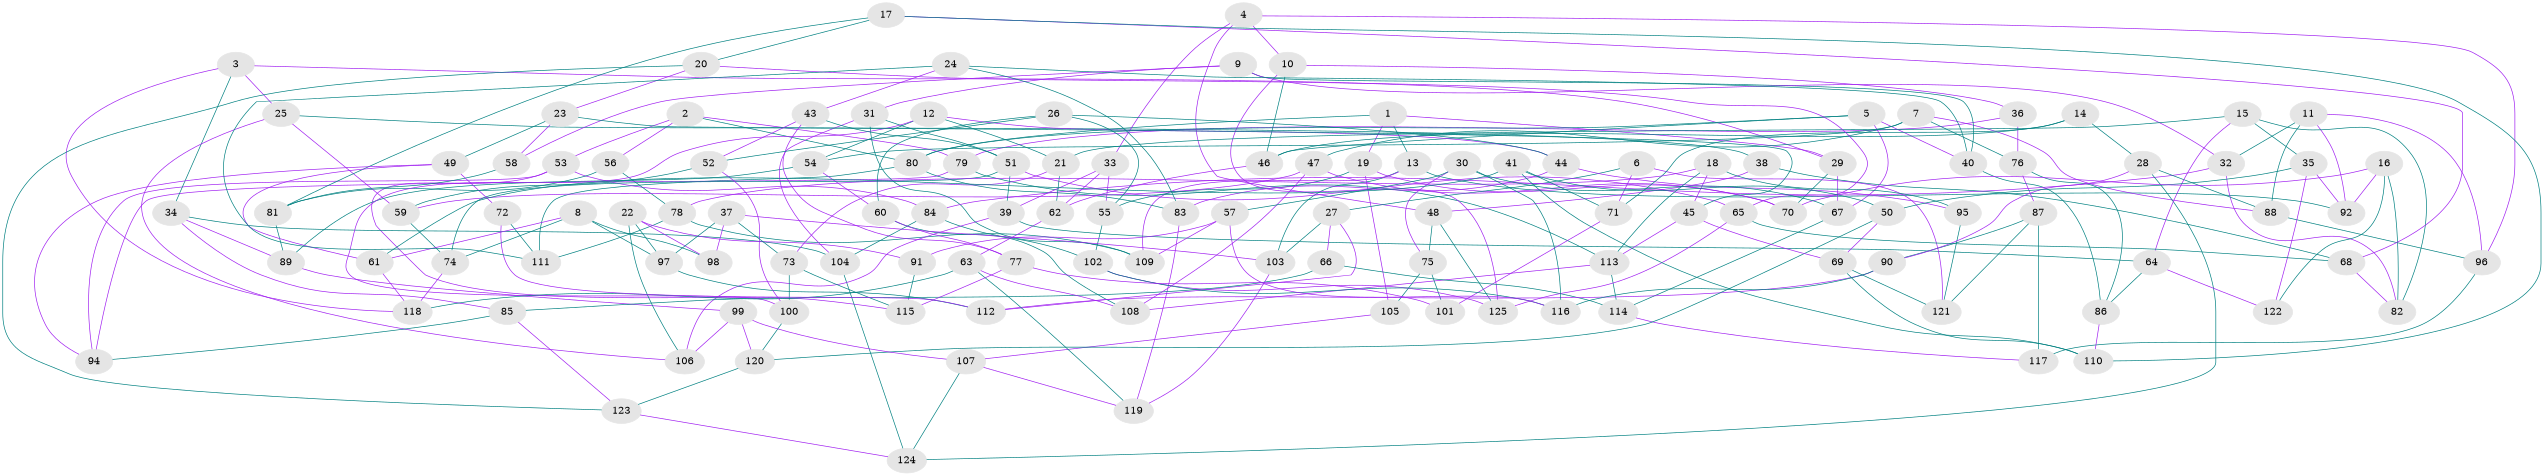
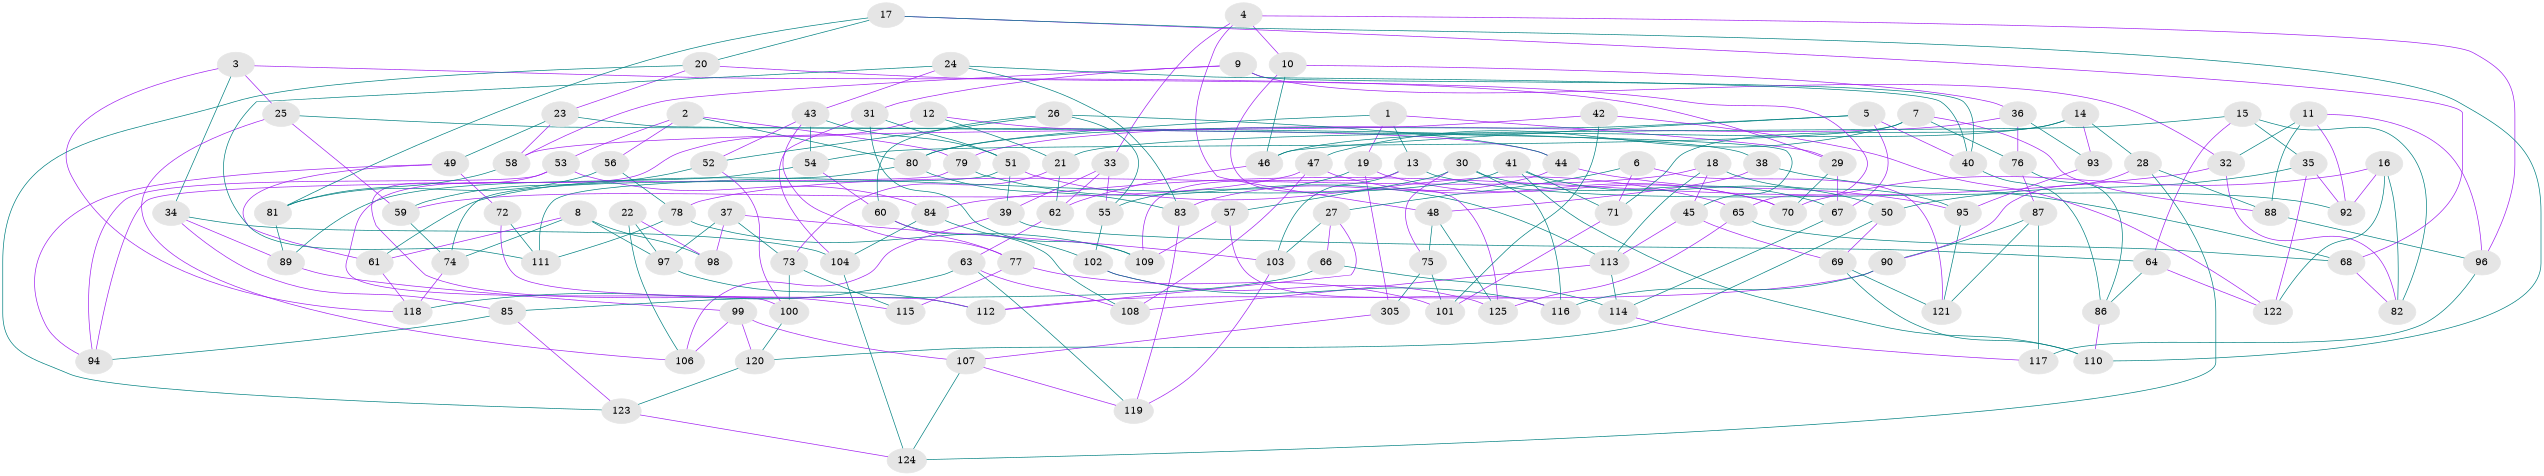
  graph {
    node [color=gray90 style=filled]
    edge [color=teal]
    1
    13
    19
    29
    80
    92
    103
    109
    70
    55
-   105
+   105 [label=305]
    67
    83
    111
    2
    53
    56
    79
    84
    94
    115
    81
    78
    113
    3
    25
    34
    118
    106
    38
    59
    104
    85
    89
    4
    10
    33
    48
    96
    46
    36
    125
    62
    39
    75
    117
    5
    40
    86
    114
    6
    27
    71
    121
    66
    112
    101
    7
    47
    54
    76
    88
    108
    60
    87
    8
    61
    74
    97
    98
    9
    31
    32
    58
    51
    82
+   93
    11
    12
    21
    44
    100
    73
    95
    120
    119
    14
    28
    90
    124
    15
    35
    64
    122
    50
    16
    17
    20
    68
    110
    23
    65
    123
    18
    45
    69
    102
    107
    49
    63
    22
-   91
    72
    24
    43
    52
    77
    26
    116
    30
    57
    99
    37
    41
+   42
    1 -- 13
    1 -- 19 [color=purple]
    1 -- 29 [color=purple]
    1 -- 80
    13 -- 92
    13 -- 103
    13 -- 109 [color=purple]
    19 -- 70 [color=purple]
    19 -- 55
    19 -- 105 [color=purple]
    29 -- 70
    29 -- 67 [color=purple]
    80 -- 83
    80 -- 111
    103 -- 119 [color=purple]
    55 -- 102
    105 -- 107 [color=purple]
    67 -- 114
    83 -- 119 [color=purple]
    2 -- 80
    2 -- 53 [color=purple]
    2 -- 56 [color=purple]
    2 -- 79 [color=purple]
    53 -- 84 [color=purple]
    53 -- 94 [color=purple]
    53 -- 115 [color=purple]
    56 -- 81
    56 -- 78
    79 -- 94 [color=purple]
    79 -- 113
    84 -- 104
    84 -- 102
    81 -- 89
    78 -- 109
    78 -- 111
    113 -- 114
    113 -- 108 [color=purple]
    3 -- 29 [color=purple]
    3 -- 25 [color=purple]
    3 -- 34
    3 -- 118 [color=purple]
    25 -- 106 [color=purple]
    25 -- 38
    25 -- 59 [color=purple]
    34 -- 104
    34 -- 85 [color=purple]
    34 -- 89 [color=purple]
    38 -- 48 [color=purple]
    38 -- 68
    59 -- 74
    104 -- 124
    85 -- 94
    85 -- 123 [color=purple]
    89 -- 99 [color=purple]
    4 -- 10 [color=purple]
    4 -- 33 [color=purple]
    4 -- 48 [color=purple]
    4 -- 96 [color=purple]
    10 -- 46
    10 -- 36 [color=purple]
    10 -- 125 [color=purple]
    33 -- 55 [color=purple]
    33 -- 62 [color=purple]
    33 -- 39 [color=purple]
    48 -- 125
    48 -- 75
    96 -- 117
    46 -- 62 [color=purple]
    36 -- 79 [color=purple]
    36 -- 76 [color=purple]
+   36 -- 93
    62 -- 63 [color=purple]
    39 -- 106 [color=purple]
    39 -- 64
    75 -- 105
    75 -- 101
    5 -- 80
    5 -- 67 [color=purple]
    5 -- 46
    5 -- 40 [color=purple]
    40 -- 86
    86 -- 110 [color=purple]
    114 -- 117 [color=purple]
    6 -- 27
    6 -- 71 [color=purple]
    6 -- 121 [color=purple]
    27 -- 103
    27 -- 66 [color=purple]
    27 -- 112 [color=purple]
    71 -- 101 [color=purple]
    66 -- 85
    66 -- 114
    7 -- 47
    7 -- 54
    7 -- 76
    7 -- 88 [color=purple]
    47 -- 70 [color=purple]
    47 -- 59 [color=purple]
    47 -- 108 [color=purple]
    54 -- 89
    54 -- 60 [color=purple]
    76 -- 86
    76 -- 87 [color=purple]
    88 -- 96
    60 -- 108
    60 -- 77 [color=purple]
    87 -- 117
    87 -- 121
    87 -- 90
    8 -- 61 [color=purple]
    8 -- 74
    8 -- 97
    8 -- 98
    61 -- 118 [color=purple]
    74 -- 118 [color=purple]
    97 -- 112
    9 -- 40
    9 -- 31 [color=purple]
    9 -- 32 [color=purple]
    9 -- 58 [color=purple]
    31 -- 109
    31 -- 104 [color=purple]
    31 -- 51
    32 -- 84 [color=purple]
    32 -- 82 [color=purple]
    58 -- 81
    51 -- 39
    51 -- 74
    51 -- 65 [color=purple]
+   93 -- 95 [color=purple]
    11 -- 92 [color=purple]
    11 -- 96 [color=purple]
    11 -- 88
    11 -- 32
-   12 -- 54
+   43 -- 54
    12 -- 21
    12 -- 44 [color=purple]
    12 -- 100 [color=purple]
    21 -- 62
    21 -- 73 [color=purple]
    44 -- 83 [color=purple]
    44 -- 95 [color=purple]
    100 -- 120
    73 -- 115
    73 -- 100
    95 -- 121
    120 -- 123
    14 -- 46
    14 -- 71
+   14 -- 93 [color=purple]
    14 -- 28
    28 -- 88
    28 -- 90 [color=purple]
    28 -- 124
    90 -- 112 [color=purple]
    90 -- 116
    15 -- 82
    15 -- 21
    15 -- 35
    15 -- 64 [color=purple]
    35 -- 92 [color=purple]
    35 -- 122 [color=purple]
    35 -- 50
    64 -- 86
    64 -- 122 [color=purple]
    50 -- 120
    50 -- 69 [color=purple]
    16 -- 92 [color=purple]
    16 -- 70 [color=purple]
    16 -- 82
    16 -- 122
    17 -- 81
    17 -- 20
    17 -- 68 [color=purple]
    17 -- 110
    20 -- 23 [color=purple]
    20 -- 65 [color=purple]
    20 -- 123
    68 -- 82 [color=purple]
    23 -- 58 [color=purple]
    23 -- 45
    23 -- 49
    65 -- 125 [color=purple]
    65 -- 68
    123 -- 124 [color=purple]
    18 -- 78 [color=purple]
    18 -- 113
    18 -- 95
    18 -- 45 [color=purple]
    45 -- 113 [color=purple]
    45 -- 69 [color=purple]
    69 -- 121
    69 -- 110
    102 -- 125 [color=purple]
    102 -- 116
    107 -- 119 [color=purple]
    107 -- 124
    49 -- 94 [color=purple]
    49 -- 61 [color=purple]
    49 -- 72 [color=purple]
    63 -- 118
    63 -- 108 [color=purple]
    63 -- 119
    22 -- 106
    22 -- 97
    22 -- 98 [color=purple]
-   22 -- 91 [color=purple]
-   91 -- 115
    72 -- 111
    72 -- 112 [color=purple]
    24 -- 83
    24 -- 111
    24 -- 40
    24 -- 43 [color=purple]
    43 -- 51
    43 -- 52 [color=purple]
    43 -- 77 [color=purple]
    52 -- 59
    52 -- 100 [color=purple]
    77 -- 115 [color=purple]
    77 -- 101 [color=purple]
    26 -- 55
    26 -- 60
    26 -- 44
    26 -- 52
    30 -- 67
    30 -- 75 [color=purple]
    30 -- 116
    30 -- 57
    57 -- 109 [color=purple]
-   57 -- 91 [color=purple]
    57 -- 116 [color=purple]
    99 -- 106 [color=purple]
    99 -- 120 [color=purple]
    99 -- 107 [color=purple]
    37 -- 103 [color=purple]
    37 -- 97
    37 -- 98 [color=purple]
    37 -- 73
    41 -- 71
    41 -- 61
    41 -- 50
    41 -- 110
+   42 -- 101
+   42 -- 58 [color=purple]
+   42 -- 122 [color=purple]
  }
